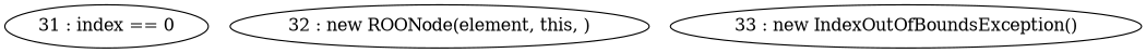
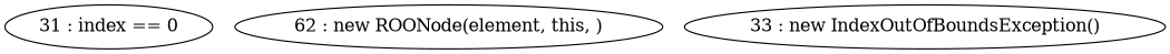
  digraph {
    "31 : index == 0"
-   "32 : new ROONode(element, this, )"
+   "32 : new ROONode(element, this, )" [label="62 : new ROONode(element, this, )"]
    "33 : new IndexOutOfBoundsException()"
  }
